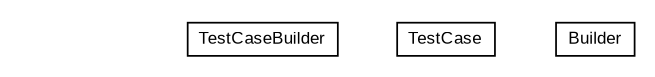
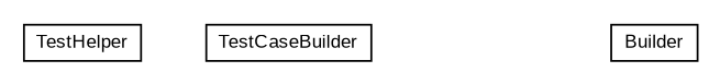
  digraph {
    nodesep=0.25
    ranksep=0.5
    node [fontcolor=black fontname=arial fontsize=10.0 shape=plaintext]
+   n1 [label=<<table title="com.id.droneapi.helper.TestHelper" border="0" cellborder="1" cellspacing="0" cellpadding="2" port="p" href="./TestHelper.html"> 		<tr><td><table border="0" cellspacing="0" cellpadding="1"> <tr><td align="center" balign="center"> TestHelper </td></tr> 		</table></td></tr> 		</table>>]
    n2 [label=<<table title="com.id.droneapi.helper.TestCaseBuilder" border="0" cellborder="1" cellspacing="0" cellpadding="2" port="p" href="./TestCaseBuilder.html"> 		<tr><td><table border="0" cellspacing="0" cellpadding="1"> <tr><td align="center" balign="center"> TestCaseBuilder </td></tr> 		</table></td></tr> 		</table>>]
-   n3 [label=<<table title="com.id.droneapi.helper.TestCase" border="0" cellborder="1" cellspacing="0" cellpadding="2" port="p" href="./TestCase.html"> 		<tr><td><table border="0" cellspacing="0" cellpadding="1"> <tr><td align="center" balign="center"> TestCase </td></tr> 		</table></td></tr> 		</table>>]
    n4 [label=<<table title="com.id.droneapi.helper.TestCase.Builder" border="0" cellborder="1" cellspacing="0" cellpadding="2" port="p" href="./TestCase.Builder.html"> 		<tr><td><table border="0" cellspacing="0" cellpadding="1"> <tr><td align="center" balign="center"> Builder </td></tr> 		</table></td></tr> 		</table>>]
  }
